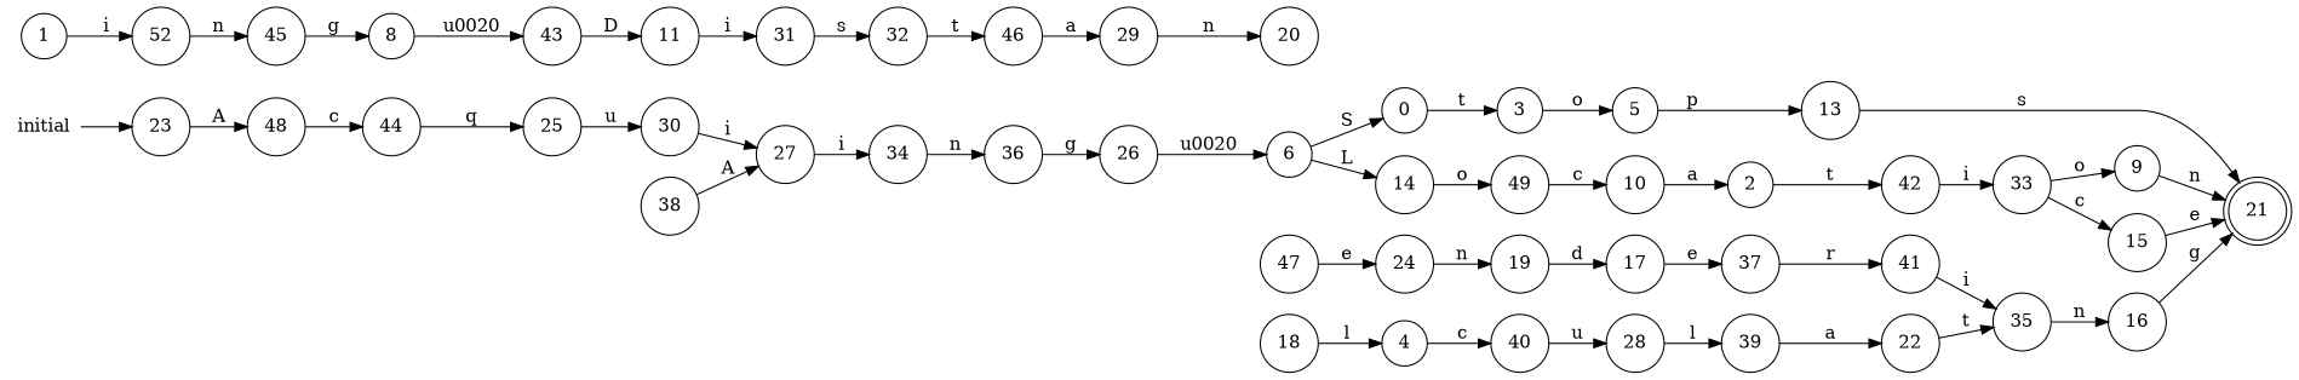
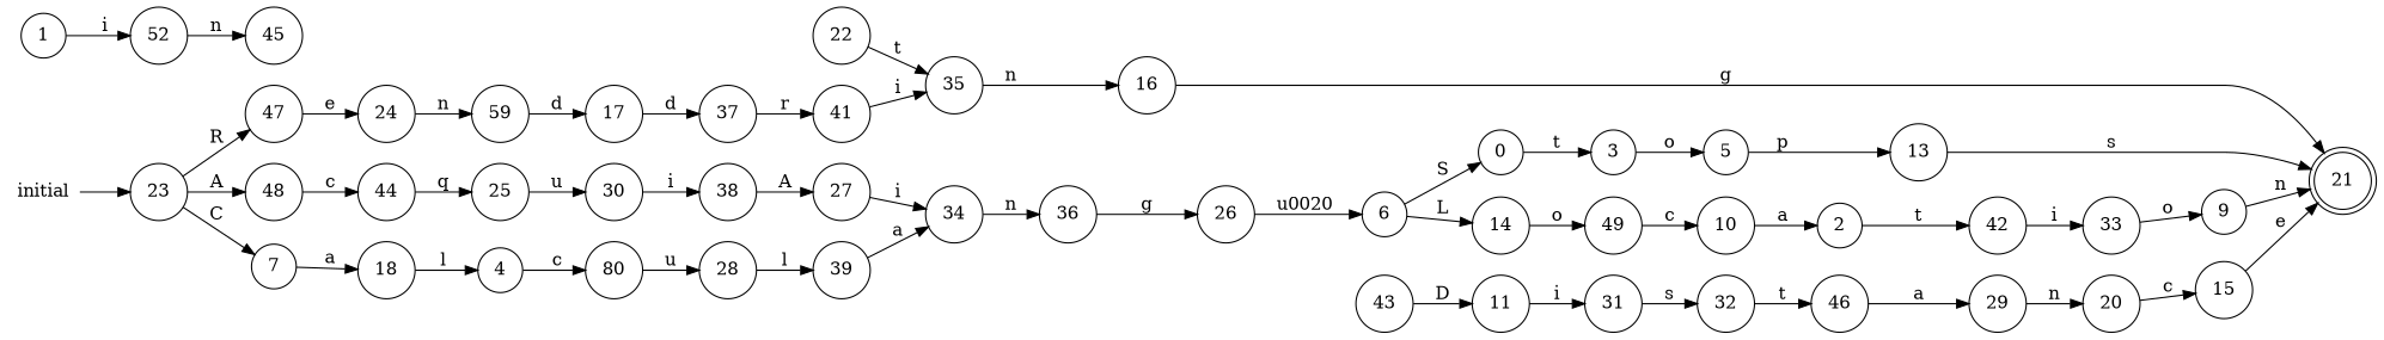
  digraph {
    rankdir=LR
    node [shape=circle]
    0
    3
    5
    13
    n5 [label=52]
    1
    45
-   8
    2
    42
    33
    9
    21 [shape=doublecircle]
    4
-   40
+   40 [label=80]
    28
    39
    6
    14
    49
    10
+   7
    18
    43
    11
    31
    32
    46
    15
    16
    17
    37
    41
    35
-   19
+   19 [label=59]
    20
    22
    23
    47
    48
    24
    44
    initial [shape=plaintext]
    25
    30
    38
    27
    26
    34
    36
    29
    0 -> 3 [label=t]
    3 -> 5 [label=o]
    5 -> 13 [label=p]
    13 -> 21 [label=s]
    n5 -> 45 [label=n]
    1 -> n5 [label=i]
-   45 -> 8 [label=g]
-   8 -> 43 [label="\u0020"]
    2 -> 42 [label=t]
    42 -> 33 [label=i]
    33 -> 9 [label=o]
    9 -> 21 [label=n]
    4 -> 40 [label=c]
    40 -> 28 [label=u]
    28 -> 39 [label=l]
-   39 -> 22 [label=a]
+   39 -> 34 [label=a]
    6 -> 0 [label=S]
    6 -> 14 [label=L]
    14 -> 49 [label=o]
    49 -> 10 [label=c]
    10 -> 2 [label=a]
+   7 -> 18 [label=a]
    18 -> 4 [label=l]
    43 -> 11 [label=D]
    11 -> 31 [label=i]
    31 -> 32 [label=s]
    32 -> 46 [label=t]
    46 -> 29 [label=a]
    15 -> 21 [label=e]
    16 -> 21 [label=g]
-   17 -> 37 [label=e]
+   17 -> 37 [label=d]
    37 -> 41 [label=r]
    41 -> 35 [label=i]
    35 -> 16 [label=n]
    19 -> 17 [label=d]
-   33 -> 15 [label=c]
+   20 -> 15 [label=c]
    22 -> 35 [label=t]
+   23 -> 7 [label=C]
+   23 -> 47 [label=R]
    23 -> 48 [label=A]
    47 -> 24 [label=e]
    48 -> 44 [label=c]
    24 -> 19 [label=n]
    44 -> 25 [label=q]
    initial -> 23
    25 -> 30 [label=u]
-   30 -> 27 [label=i]
+   30 -> 38 [label=i]
    38 -> 27 [label=A]
    27 -> 34 [label=i]
    26 -> 6 [label="\u0020"]
    34 -> 36 [label=n]
    36 -> 26 [label=g]
    29 -> 20 [label=n]
  }
